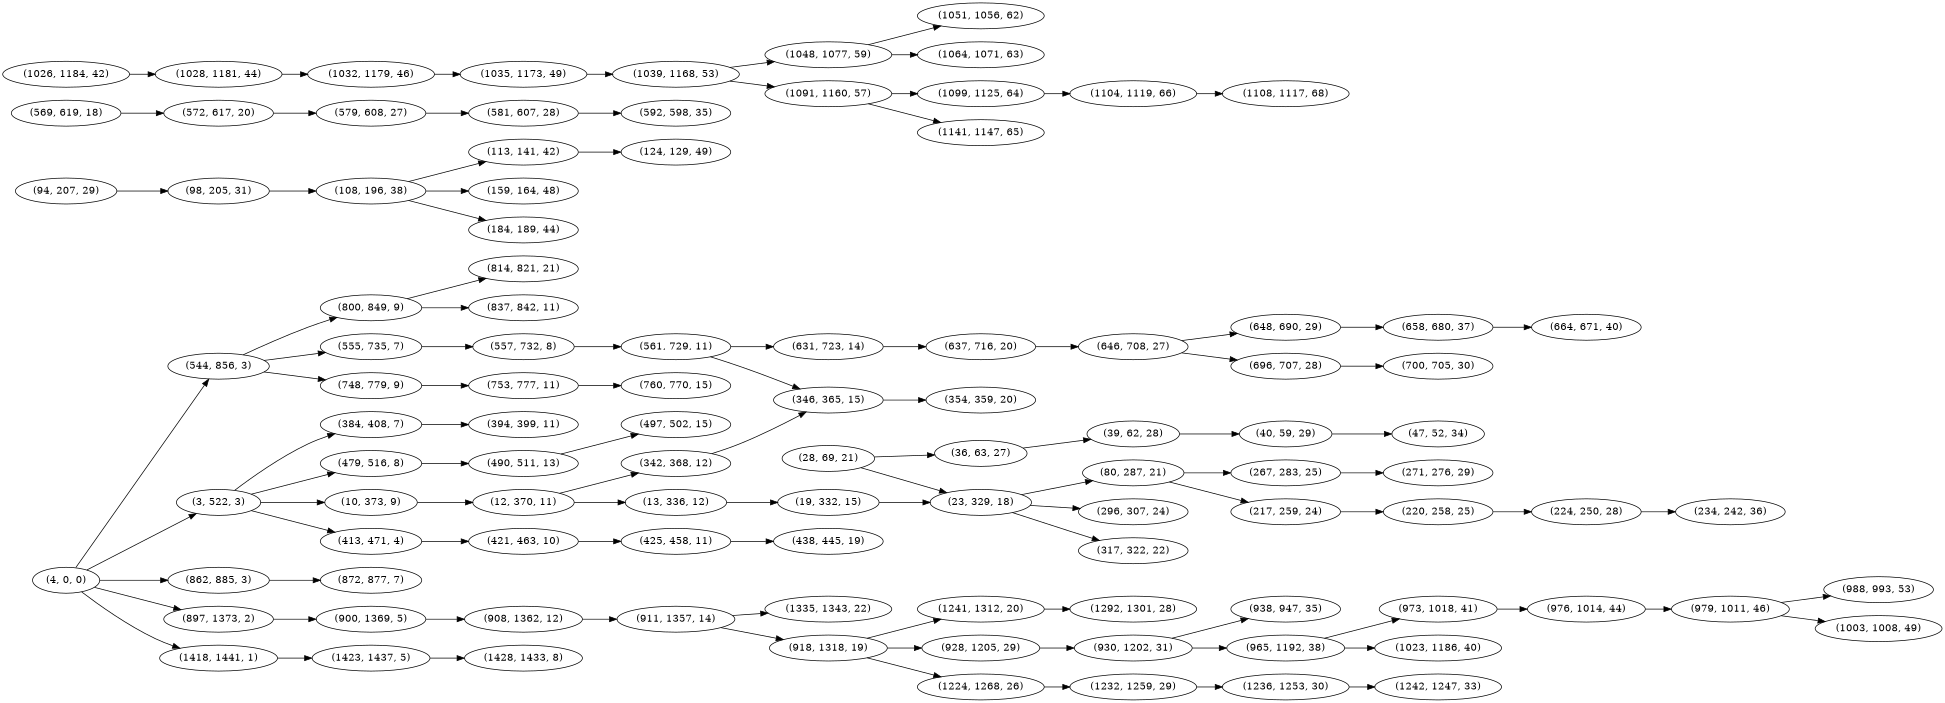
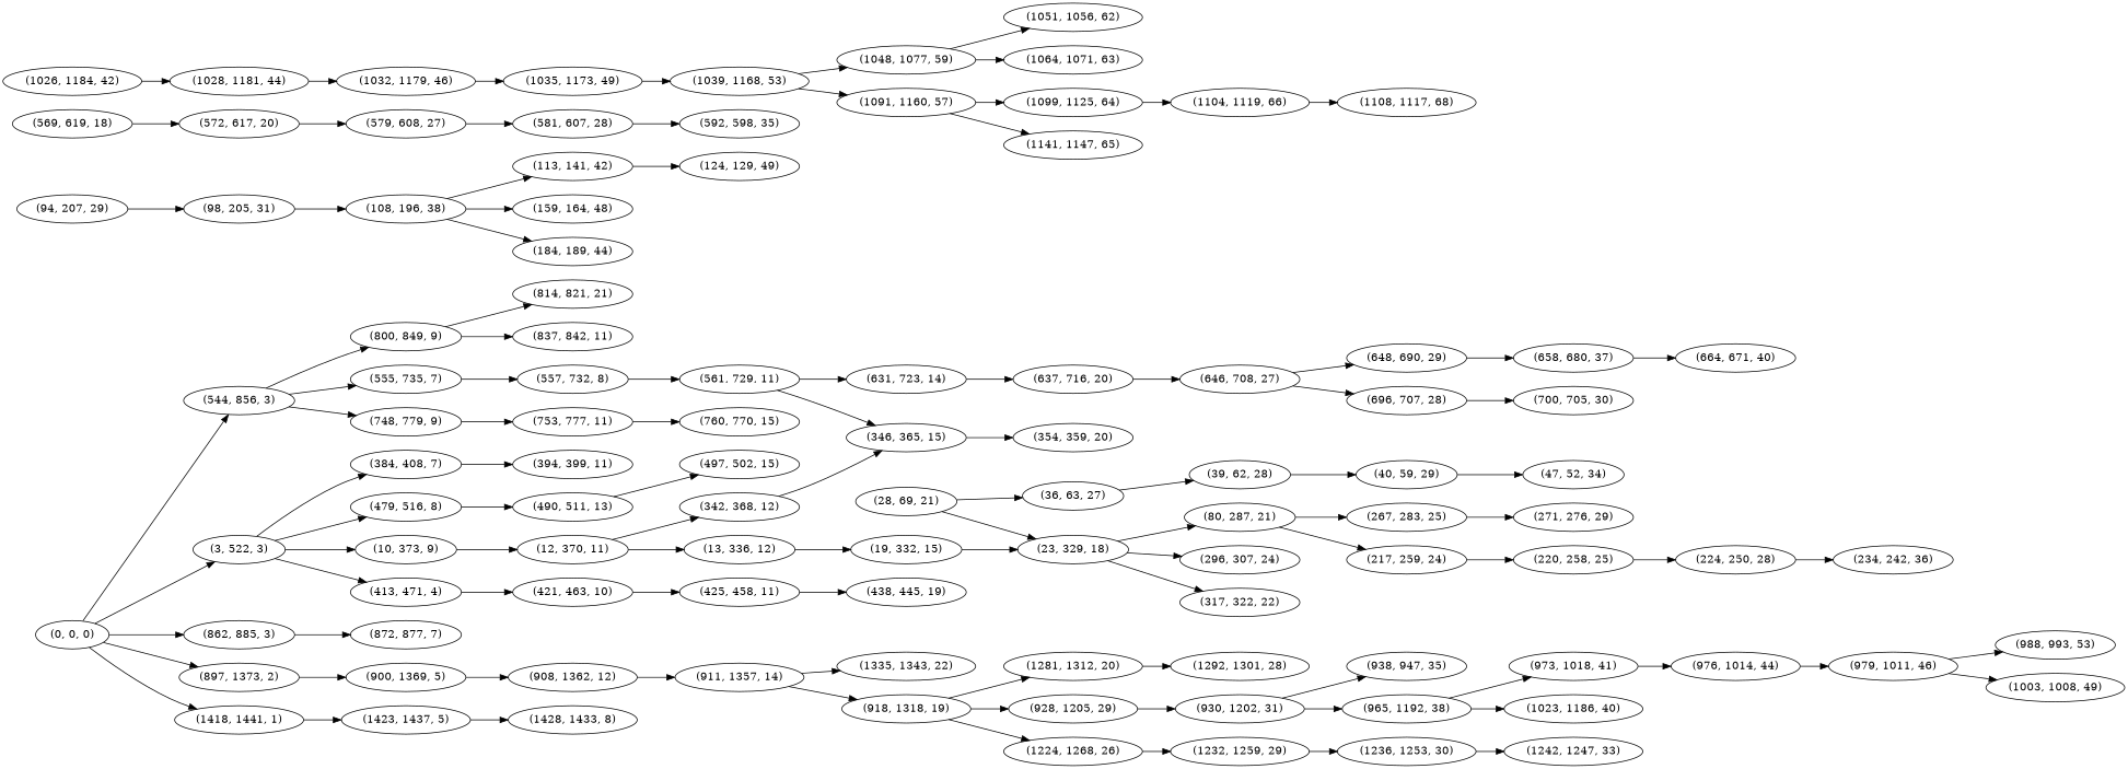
  digraph {
    rankdir=LR
-   "(0, 0, 0)" [label="(4, 0, 0)"]
+   "(0, 0, 0)"
    "(3, 522, 3)"
    "(544, 856, 3)"
    "(862, 885, 3)"
    "(897, 1373, 2)"
    "(1418, 1441, 1)"
    "(10, 373, 9)"
    "(384, 408, 7)"
    "(413, 471, 4)"
    "(479, 516, 8)"
    "(555, 735, 7)"
    "(748, 779, 9)"
    "(800, 849, 9)"
    "(872, 877, 7)"
    "(900, 1369, 5)"
    "(1423, 1437, 5)"
    "(12, 370, 11)"
    "(394, 399, 11)"
    "(421, 463, 10)"
    "(490, 511, 13)"
    "(13, 336, 12)"
    "(342, 368, 12)"
    "(19, 332, 15)"
    "(346, 365, 15)"
    "(23, 329, 18)"
    "(80, 287, 21)"
    "(296, 307, 24)"
    "(317, 322, 22)"
    "(28, 69, 21)"
    "(36, 63, 27)"
    "(217, 259, 24)"
    "(267, 283, 25)"
    "(39, 62, 28)"
    "(40, 59, 29)"
    "(47, 52, 34)"
    "(94, 207, 29)"
    "(98, 205, 31)"
    "(220, 258, 25)"
    "(271, 276, 29)"
    "(108, 196, 38)"
    "(113, 141, 42)"
    "(159, 164, 48)"
    "(184, 189, 44)"
    "(124, 129, 49)"
    "(224, 250, 28)"
    "(234, 242, 36)"
    "(354, 359, 20)"
    "(425, 458, 11)"
    "(438, 445, 19)"
    "(497, 502, 15)"
    "(557, 732, 8)"
    "(753, 777, 11)"
    "(814, 821, 21)"
    "(837, 842, 11)"
    "(561, 729, 11)"
    "(631, 723, 14)"
    "(569, 619, 18)"
    "(572, 617, 20)"
    "(637, 716, 20)"
    "(579, 608, 27)"
    "(581, 607, 28)"
    "(592, 598, 35)"
    "(646, 708, 27)"
    "(648, 690, 29)"
    "(696, 707, 28)"
    "(658, 680, 37)"
    "(700, 705, 30)"
    "(664, 671, 40)"
    "(760, 770, 15)"
    "(908, 1362, 12)"
    "(911, 1357, 14)"
    "(918, 1318, 19)"
    "(1335, 1343, 22)"
    "(928, 1205, 29)"
    "(1224, 1268, 26)"
-   "(1281, 1312, 20)" [label="(1241, 1312, 20)"]
+   "(1281, 1312, 20)"
    "(930, 1202, 31)"
    "(1232, 1259, 29)"
    "(1292, 1301, 28)"
    "(938, 947, 35)"
    "(965, 1192, 38)"
    "(973, 1018, 41)"
    "(1023, 1186, 40)"
    "(976, 1014, 44)"
    "(979, 1011, 46)"
    "(988, 993, 53)"
    "(1003, 1008, 49)"
    "(1026, 1184, 42)"
    "(1028, 1181, 44)"
    "(1032, 1179, 46)"
    "(1035, 1173, 49)"
    "(1039, 1168, 53)"
    "(1048, 1077, 59)"
    "(1091, 1160, 57)"
    "(1051, 1056, 62)"
    "(1064, 1071, 63)"
    "(1099, 1125, 64)"
    "(1141, 1147, 65)"
    "(1104, 1119, 66)"
    "(1108, 1117, 68)"
    "(1236, 1253, 30)"
    "(1242, 1247, 33)"
    "(1428, 1433, 8)"
    "(0, 0, 0)" -> "(3, 522, 3)"
    "(0, 0, 0)" -> "(544, 856, 3)"
    "(0, 0, 0)" -> "(862, 885, 3)"
    "(0, 0, 0)" -> "(897, 1373, 2)"
    "(0, 0, 0)" -> "(1418, 1441, 1)"
    "(3, 522, 3)" -> "(10, 373, 9)"
    "(3, 522, 3)" -> "(384, 408, 7)"
    "(3, 522, 3)" -> "(413, 471, 4)"
    "(3, 522, 3)" -> "(479, 516, 8)"
    "(544, 856, 3)" -> "(555, 735, 7)"
    "(544, 856, 3)" -> "(748, 779, 9)"
    "(544, 856, 3)" -> "(800, 849, 9)"
    "(862, 885, 3)" -> "(872, 877, 7)"
    "(897, 1373, 2)" -> "(900, 1369, 5)"
    "(1418, 1441, 1)" -> "(1423, 1437, 5)"
    "(10, 373, 9)" -> "(12, 370, 11)"
    "(384, 408, 7)" -> "(394, 399, 11)"
    "(413, 471, 4)" -> "(421, 463, 10)"
    "(479, 516, 8)" -> "(490, 511, 13)"
    "(555, 735, 7)" -> "(557, 732, 8)"
    "(748, 779, 9)" -> "(753, 777, 11)"
    "(800, 849, 9)" -> "(814, 821, 21)"
    "(800, 849, 9)" -> "(837, 842, 11)"
    "(900, 1369, 5)" -> "(908, 1362, 12)"
    "(1423, 1437, 5)" -> "(1428, 1433, 8)"
    "(12, 370, 11)" -> "(13, 336, 12)"
    "(12, 370, 11)" -> "(342, 368, 12)"
    "(421, 463, 10)" -> "(425, 458, 11)"
    "(490, 511, 13)" -> "(497, 502, 15)"
    "(13, 336, 12)" -> "(19, 332, 15)"
    "(342, 368, 12)" -> "(346, 365, 15)"
    "(19, 332, 15)" -> "(23, 329, 18)"
    "(346, 365, 15)" -> "(354, 359, 20)"
    "(23, 329, 18)" -> "(80, 287, 21)"
    "(23, 329, 18)" -> "(296, 307, 24)"
    "(23, 329, 18)" -> "(317, 322, 22)"
    "(80, 287, 21)" -> "(217, 259, 24)"
    "(80, 287, 21)" -> "(267, 283, 25)"
    "(28, 69, 21)" -> "(23, 329, 18)"
    "(28, 69, 21)" -> "(36, 63, 27)"
    "(36, 63, 27)" -> "(39, 62, 28)"
    "(217, 259, 24)" -> "(220, 258, 25)"
    "(267, 283, 25)" -> "(271, 276, 29)"
    "(39, 62, 28)" -> "(40, 59, 29)"
    "(40, 59, 29)" -> "(47, 52, 34)"
    "(94, 207, 29)" -> "(98, 205, 31)"
    "(98, 205, 31)" -> "(108, 196, 38)"
    "(220, 258, 25)" -> "(224, 250, 28)"
    "(108, 196, 38)" -> "(113, 141, 42)"
    "(108, 196, 38)" -> "(159, 164, 48)"
    "(108, 196, 38)" -> "(184, 189, 44)"
    "(113, 141, 42)" -> "(124, 129, 49)"
    "(224, 250, 28)" -> "(234, 242, 36)"
    "(425, 458, 11)" -> "(438, 445, 19)"
    "(557, 732, 8)" -> "(561, 729, 11)"
    "(753, 777, 11)" -> "(760, 770, 15)"
    "(561, 729, 11)" -> "(346, 365, 15)"
    "(561, 729, 11)" -> "(631, 723, 14)"
    "(631, 723, 14)" -> "(637, 716, 20)"
    "(569, 619, 18)" -> "(572, 617, 20)"
    "(572, 617, 20)" -> "(579, 608, 27)"
    "(637, 716, 20)" -> "(646, 708, 27)"
    "(579, 608, 27)" -> "(581, 607, 28)"
    "(581, 607, 28)" -> "(592, 598, 35)"
    "(646, 708, 27)" -> "(648, 690, 29)"
    "(646, 708, 27)" -> "(696, 707, 28)"
    "(648, 690, 29)" -> "(658, 680, 37)"
    "(696, 707, 28)" -> "(700, 705, 30)"
    "(658, 680, 37)" -> "(664, 671, 40)"
    "(908, 1362, 12)" -> "(911, 1357, 14)"
    "(911, 1357, 14)" -> "(918, 1318, 19)"
    "(911, 1357, 14)" -> "(1335, 1343, 22)"
    "(918, 1318, 19)" -> "(928, 1205, 29)"
    "(918, 1318, 19)" -> "(1224, 1268, 26)"
    "(918, 1318, 19)" -> "(1281, 1312, 20)"
    "(928, 1205, 29)" -> "(930, 1202, 31)"
    "(1224, 1268, 26)" -> "(1232, 1259, 29)"
    "(1281, 1312, 20)" -> "(1292, 1301, 28)"
    "(930, 1202, 31)" -> "(938, 947, 35)"
    "(930, 1202, 31)" -> "(965, 1192, 38)"
    "(1232, 1259, 29)" -> "(1236, 1253, 30)"
    "(965, 1192, 38)" -> "(973, 1018, 41)"
    "(965, 1192, 38)" -> "(1023, 1186, 40)"
    "(973, 1018, 41)" -> "(976, 1014, 44)"
    "(976, 1014, 44)" -> "(979, 1011, 46)"
    "(979, 1011, 46)" -> "(988, 993, 53)"
    "(979, 1011, 46)" -> "(1003, 1008, 49)"
    "(1026, 1184, 42)" -> "(1028, 1181, 44)"
    "(1028, 1181, 44)" -> "(1032, 1179, 46)"
    "(1032, 1179, 46)" -> "(1035, 1173, 49)"
    "(1035, 1173, 49)" -> "(1039, 1168, 53)"
    "(1039, 1168, 53)" -> "(1048, 1077, 59)"
    "(1039, 1168, 53)" -> "(1091, 1160, 57)"
    "(1048, 1077, 59)" -> "(1051, 1056, 62)"
    "(1048, 1077, 59)" -> "(1064, 1071, 63)"
    "(1091, 1160, 57)" -> "(1099, 1125, 64)"
    "(1091, 1160, 57)" -> "(1141, 1147, 65)"
    "(1099, 1125, 64)" -> "(1104, 1119, 66)"
    "(1104, 1119, 66)" -> "(1108, 1117, 68)"
    "(1236, 1253, 30)" -> "(1242, 1247, 33)"
  }
